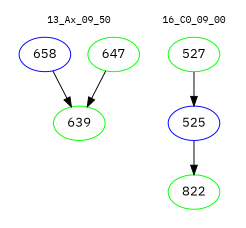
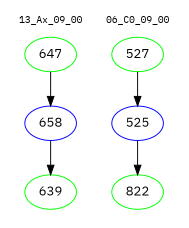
  digraph {
    fontname="IBM Plex Mono"
    node [color=green fontname="IBM Plex Mono"]
    edge [color=black fontname="IBM Plex Mono"]
    n1 [label=647]
    n2 [color=blue label=658]
    n3 [label=639]
    n4 [label=527]
    n5 [color=blue label=525]
    n6 [label=822]
    subgraph cluster_1 {
      color=white
      fontsize=10
-     label="13_Ax_09_50"
+     label="13_Ax_09_00"
      n1
      n2
      n3
    }
    subgraph cluster_2 {
      color=white
      fontsize=10
-     label="16_C0_09_00"
+     label="06_C0_09_00"
      n4
      n5
      n6
    }
-   n1 -> n3
+   n1 -> n2
    n2 -> n3
    n4 -> n5
    n5 -> n6
  }
